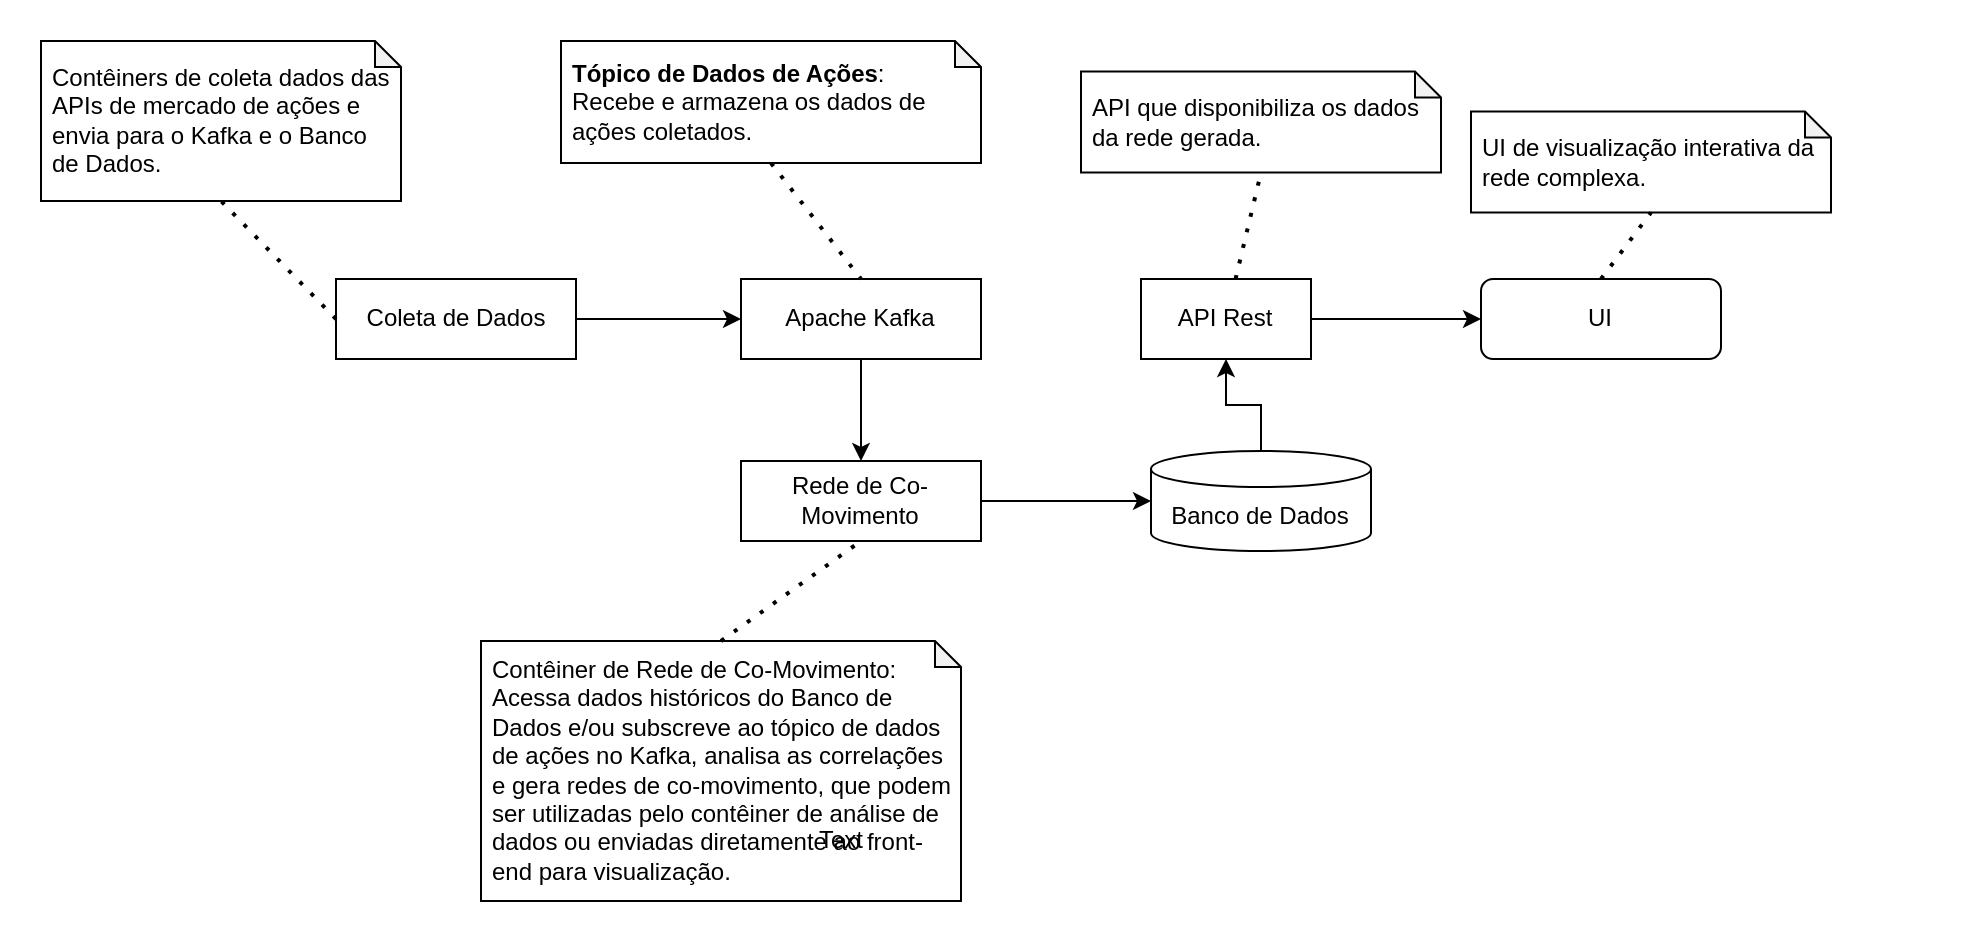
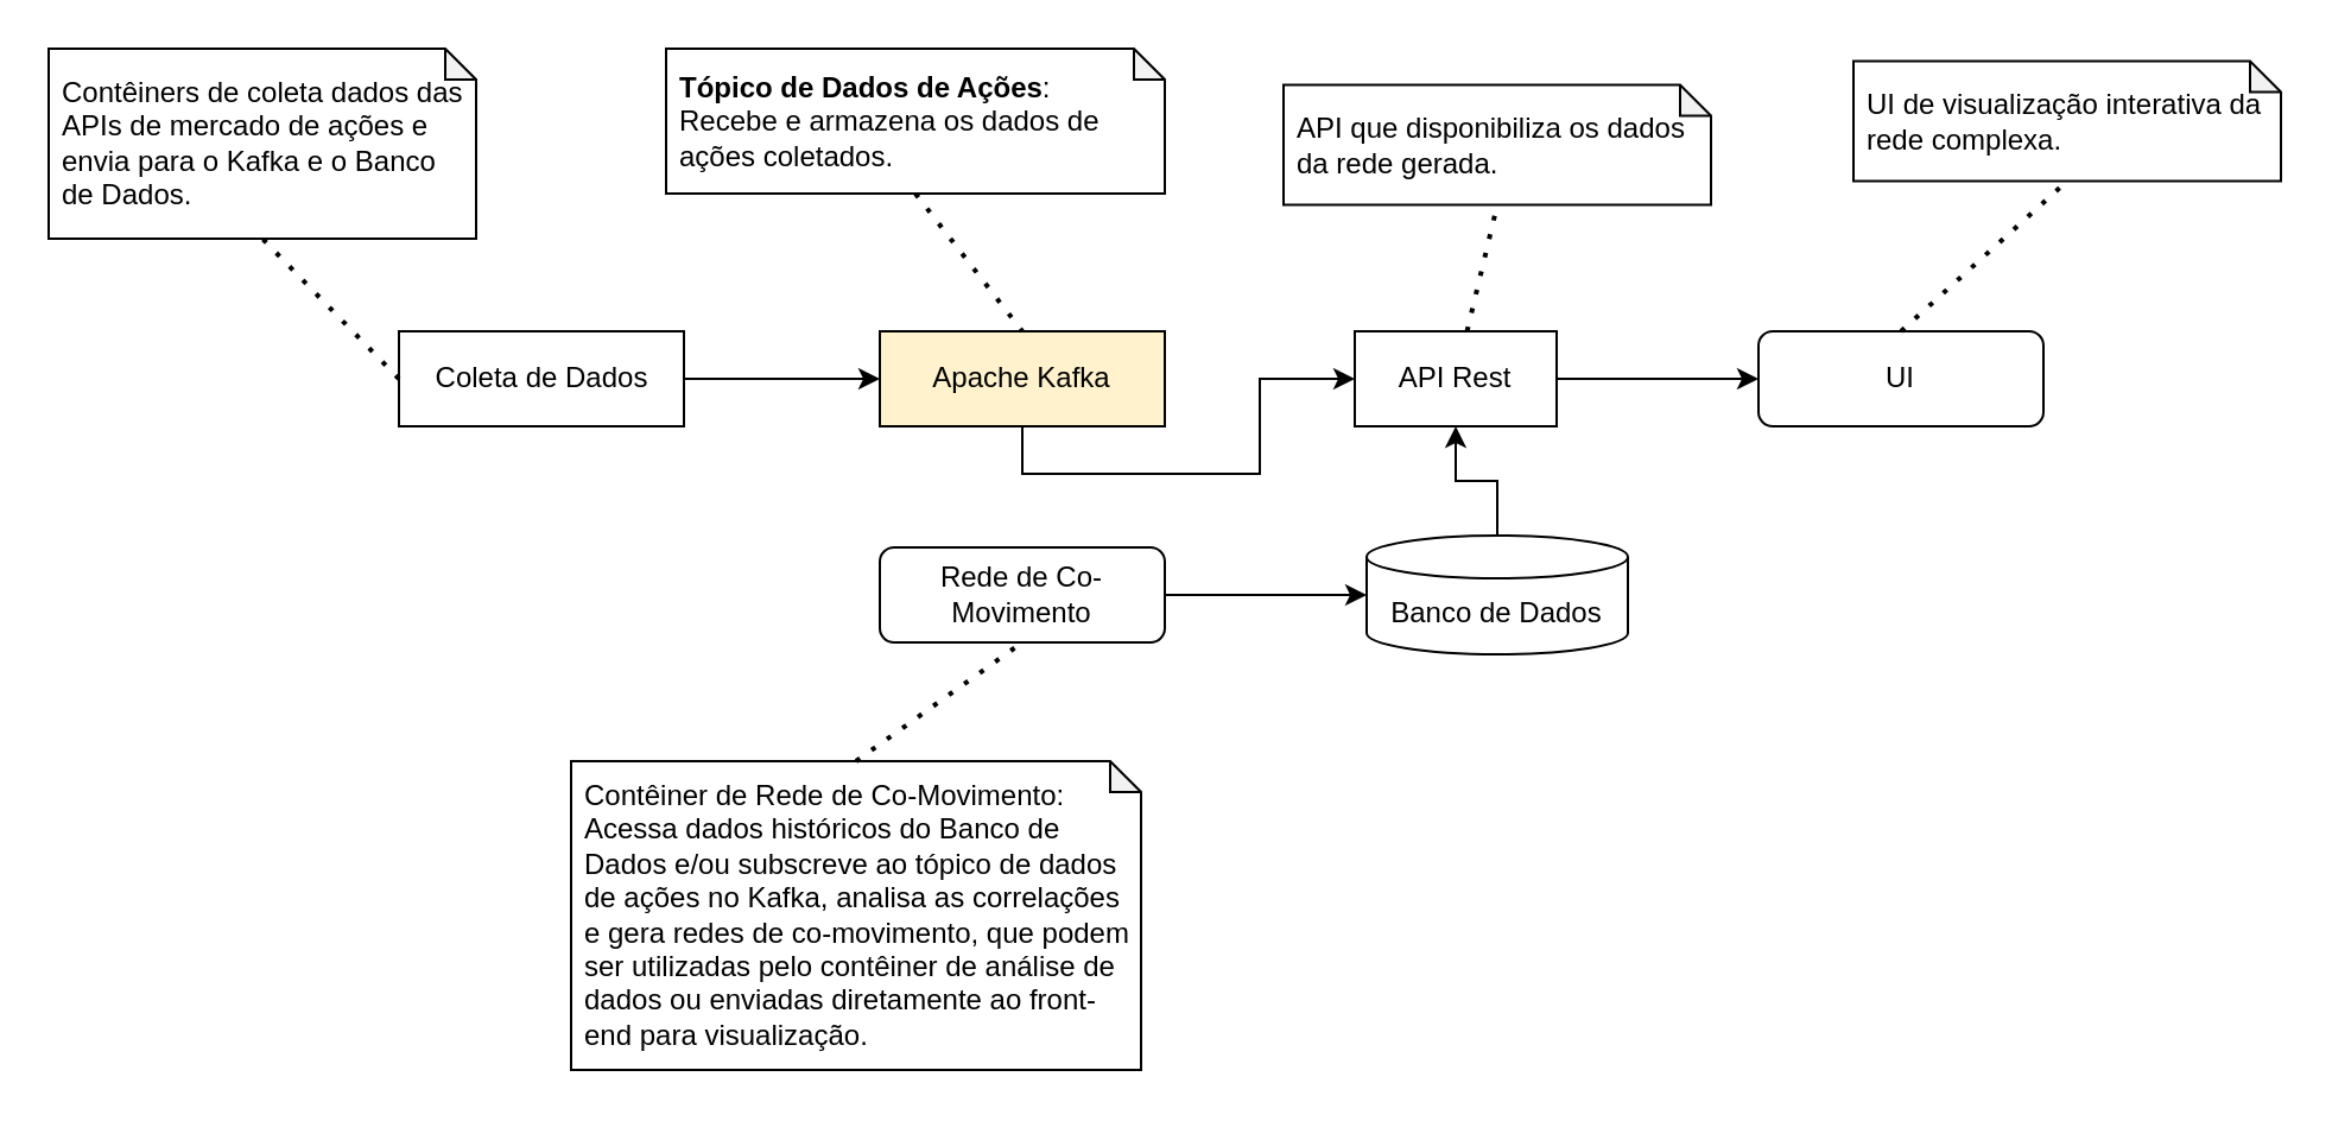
  <mxCell id="0" />
  <mxCell id="1" parent="0" />
- <mxCell id="2" style="edgeStyle=orthogonalEdgeStyle;rounded=0;orthogonalLoop=1;jettySize=auto;html=1;exitX=0.5;exitY=1;exitDx=0;exitDy=0;" parent="1" source="3" target="9" edge="1"><mxGeometry relative="1" as="geometry" /></mxCell>
- <mxCell id="3" value="Apache Kafka" style="rounded=0;whiteSpace=wrap;html=1;" parent="1" vertex="1"><mxGeometry x="370" y="139" width="120" height="40" as="geometry" /></mxCell>
+ <mxCell id="2" style="edgeStyle=orthogonalEdgeStyle;rounded=0;orthogonalLoop=1;jettySize=auto;html=1;exitX=0.5;exitY=1;exitDx=0;exitDy=0;" parent="1" source="3" target="11" edge="1"><mxGeometry relative="1" as="geometry" /></mxCell>
+ <mxCell id="3" value="Apache Kafka" style="rounded=0;whiteSpace=wrap;html=1;fillColor=#fff2cc;" parent="1" vertex="1"><mxGeometry x="370" y="139" width="120" height="40" as="geometry" /></mxCell>
  <mxCell id="4" style="edgeStyle=orthogonalEdgeStyle;rounded=0;orthogonalLoop=1;jettySize=auto;html=1;entryX=0;entryY=0.5;entryDx=0;entryDy=0;" parent="1" source="5" target="3" edge="1"><mxGeometry relative="1" as="geometry" /></mxCell>
  <mxCell id="5" value="Coleta de Dados" style="rounded=0;whiteSpace=wrap;html=1;" parent="1" vertex="1"><mxGeometry x="167.5" y="139" width="120" height="40" as="geometry" /></mxCell>
  <mxCell id="6" style="edgeStyle=orthogonalEdgeStyle;rounded=0;orthogonalLoop=1;jettySize=auto;html=1;exitX=0.5;exitY=0;exitDx=0;exitDy=0;exitPerimeter=0;" edge="1" parent="1" source="7" target="11"><mxGeometry relative="1" as="geometry" /></mxCell>
  <mxCell id="7" value="Banco de Dados" style="shape=cylinder3;whiteSpace=wrap;html=1;boundedLbl=1;backgroundOutline=1;size=9;" parent="1" vertex="1"><mxGeometry x="575" y="225" width="110" height="50" as="geometry" /></mxCell>
  <mxCell id="8" style="edgeStyle=orthogonalEdgeStyle;rounded=0;orthogonalLoop=1;jettySize=auto;html=1;exitX=1;exitY=0.5;exitDx=0;exitDy=0;" parent="1" source="9" target="7" edge="1"><mxGeometry relative="1" as="geometry" /></mxCell>
- <mxCell id="9" value="Rede de Co-Movimento" style="rounded=0;whiteSpace=wrap;html=1;" parent="1" vertex="1"><mxGeometry x="370" y="230" width="120" height="40" as="geometry" /></mxCell>
+ <mxCell id="9" value="Rede de Co-Movimento" style="whiteSpace=wrap;html=1;rounded=1;" parent="1" vertex="1"><mxGeometry x="370" y="230" width="120" height="40" as="geometry" /></mxCell>
  <mxCell id="10" style="edgeStyle=orthogonalEdgeStyle;rounded=0;orthogonalLoop=1;jettySize=auto;html=1;exitX=1;exitY=0.5;exitDx=0;exitDy=0;" edge="1" parent="1" source="11" target="13"><mxGeometry relative="1" as="geometry" /></mxCell>
  <mxCell id="11" value="API Rest" style="rounded=0;whiteSpace=wrap;html=1;" parent="1" vertex="1"><mxGeometry x="570" y="139" width="85" height="40" as="geometry" /></mxCell>
  <mxCell id="12" value="&lt;div&gt;Contêiners de coleta dados das APIs de mercado de ações e envia para o Kafka e o Banco de Dados.&lt;br&gt;&lt;/div&gt;" style="shape=note;whiteSpace=wrap;html=1;backgroundOutline=1;darkOpacity=0.05;size=13;perimeterSpacing=0;spacingLeft=4;spacingRight=4;align=left;" parent="1" vertex="1"><mxGeometry x="20" y="20" width="180" height="80" as="geometry" /></mxCell>
  <mxCell id="13" value="UI" style="whiteSpace=wrap;html=1;rounded=1;" parent="1" vertex="1"><mxGeometry x="740" y="139" width="120" height="40" as="geometry" /></mxCell>
  <mxCell id="14" value="" style="endArrow=none;dashed=1;html=1;dashPattern=1 3;strokeWidth=2;entryX=0.5;entryY=1;entryDx=0;entryDy=0;entryPerimeter=0;exitX=0;exitY=0.5;exitDx=0;exitDy=0;" parent="1" source="5" target="12" edge="1"><mxGeometry width="50" height="50" relative="1" as="geometry"><mxPoint x="-30" y="90" as="sourcePoint" /><mxPoint x="20" y="40" as="targetPoint" /></mxGeometry></mxCell>
  <mxCell id="15" value="&lt;div&gt;Contêiner de Rede de Co-Movimento: Acessa dados históricos do Banco de Dados e/ou subscreve ao tópico de dados de ações no Kafka, analisa as correlações e gera redes de co-movimento, que podem ser utilizadas pelo contêiner de análise de dados ou enviadas diretamente ao front-end para visualização.&lt;br&gt;&lt;/div&gt;" style="shape=note;whiteSpace=wrap;html=1;backgroundOutline=1;darkOpacity=0.05;size=13;perimeterSpacing=0;spacingLeft=4;spacingRight=4;align=left;" parent="1" vertex="1"><mxGeometry x="240" y="320" width="240" height="130" as="geometry" /></mxCell>
  <mxCell id="16" value="" style="endArrow=none;dashed=1;html=1;dashPattern=1 3;strokeWidth=2;entryX=0.5;entryY=1;entryDx=0;entryDy=0;exitX=0.5;exitY=0;exitDx=0;exitDy=0;exitPerimeter=0;" parent="1" source="15" target="9" edge="1"><mxGeometry width="50" height="50" relative="1" as="geometry"><mxPoint x="460" y="320" as="sourcePoint" /><mxPoint x="510" y="270" as="targetPoint" /></mxGeometry></mxCell>
  <mxCell id="17" value="&lt;div&gt;&lt;b&gt;Tópico de Dados de Ações&lt;/b&gt;: Recebe e armazena os dados de ações coletados.&lt;/div&gt;" style="shape=note;whiteSpace=wrap;html=1;backgroundOutline=1;darkOpacity=0.05;size=13;perimeterSpacing=0;spacingLeft=4;spacingRight=4;align=left;" parent="1" vertex="1"><mxGeometry x="280" y="20" width="210" height="61" as="geometry" /></mxCell>
  <mxCell id="18" value="" style="endArrow=none;dashed=1;html=1;dashPattern=1 3;strokeWidth=2;entryX=0.5;entryY=0;entryDx=0;entryDy=0;exitX=0.5;exitY=1;exitDx=0;exitDy=0;exitPerimeter=0;" parent="1" source="17" target="3" edge="1"><mxGeometry width="50" height="50" relative="1" as="geometry"><mxPoint x="70" y="290" as="sourcePoint" /><mxPoint x="120" y="240" as="targetPoint" /></mxGeometry></mxCell>
- <mxCell id="19" value="Text" style="text;html=1;align=center;verticalAlign=middle;resizable=0;points=[];autosize=1;" vertex="1" parent="1"><mxGeometry x="400" y="410" width="40" height="20" as="geometry" /></mxCell>
  <mxCell id="20" value="&lt;div&gt;API que disponibiliza os dados da rede gerada.&lt;/div&gt;" style="shape=note;whiteSpace=wrap;html=1;backgroundOutline=1;darkOpacity=0.05;size=13;perimeterSpacing=0;spacingLeft=4;spacingRight=4;align=left;" vertex="1" parent="1"><mxGeometry x="540" y="35.25" width="180" height="50.5" as="geometry" /></mxCell>
- <mxCell id="21" value="&lt;div&gt;UI de visualização interativa da rede complexa.&lt;/div&gt;" style="shape=note;whiteSpace=wrap;html=1;backgroundOutline=1;darkOpacity=0.05;size=13;perimeterSpacing=0;spacingLeft=4;spacingRight=4;align=left;" vertex="1" parent="1"><mxGeometry x="735" y="55.25" width="180" height="50.5" as="geometry" /></mxCell>
+ <mxCell id="21" value="&lt;div&gt;UI de visualização interativa da rede complexa.&lt;/div&gt;" style="shape=note;whiteSpace=wrap;html=1;backgroundOutline=1;darkOpacity=0.05;size=13;perimeterSpacing=0;spacingLeft=4;spacingRight=4;align=left;" vertex="1" parent="1"><mxGeometry x="780" y="25.25" width="180" height="50.5" as="geometry" /></mxCell>
  <mxCell id="22" value="" style="endArrow=none;dashed=1;html=1;dashPattern=1 3;strokeWidth=2;entryX=0.5;entryY=1;entryDx=0;entryDy=0;entryPerimeter=0;" edge="1" parent="1" source="11" target="20"><mxGeometry width="50" height="50" relative="1" as="geometry"><mxPoint x="500" y="150" as="sourcePoint" /><mxPoint x="550" y="100" as="targetPoint" /></mxGeometry></mxCell>
  <mxCell id="23" value="" style="endArrow=none;dashed=1;html=1;dashPattern=1 3;strokeWidth=2;entryX=0.5;entryY=1;entryDx=0;entryDy=0;entryPerimeter=0;exitX=0.5;exitY=0;exitDx=0;exitDy=0;" edge="1" parent="1" source="13" target="21"><mxGeometry width="50" height="50" relative="1" as="geometry"><mxPoint x="840" y="150" as="sourcePoint" /><mxPoint x="890" y="100" as="targetPoint" /></mxGeometry></mxCell>
